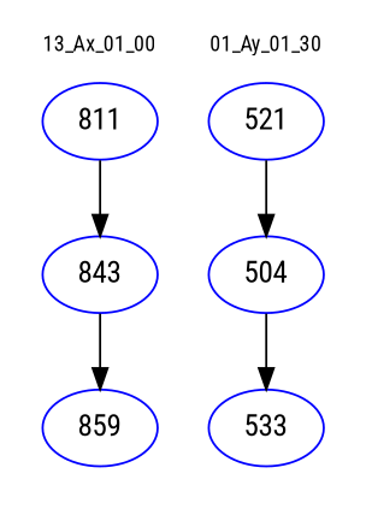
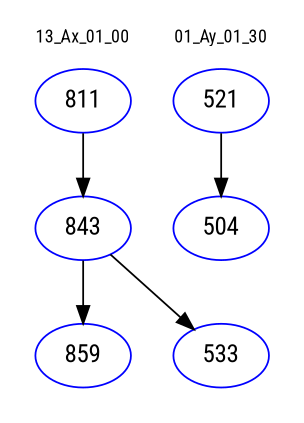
  digraph {
    fontname="Roboto Condensed"
    node [color=blue fontname="Roboto Condensed"]
    edge [color=black fontname="Roboto Condensed"]
    n1 [label=811]
    n2 [label=843]
    n3 [label=859]
    n4 [label=521]
    n5 [label=504]
    n6 [label=533]
    subgraph cluster_1 {
      color=white
      fontsize=10
      label="13_Ax_01_00"
      n1
      n2
      n3
    }
    subgraph cluster_2 {
      color=white
      fontsize=10
      label="01_Ay_01_30"
      n4
      n5
      n6
    }
    n1 -> n2
    n2 -> n3
    n4 -> n5
-   n5 -> n6
+   n2 -> n6
  }
